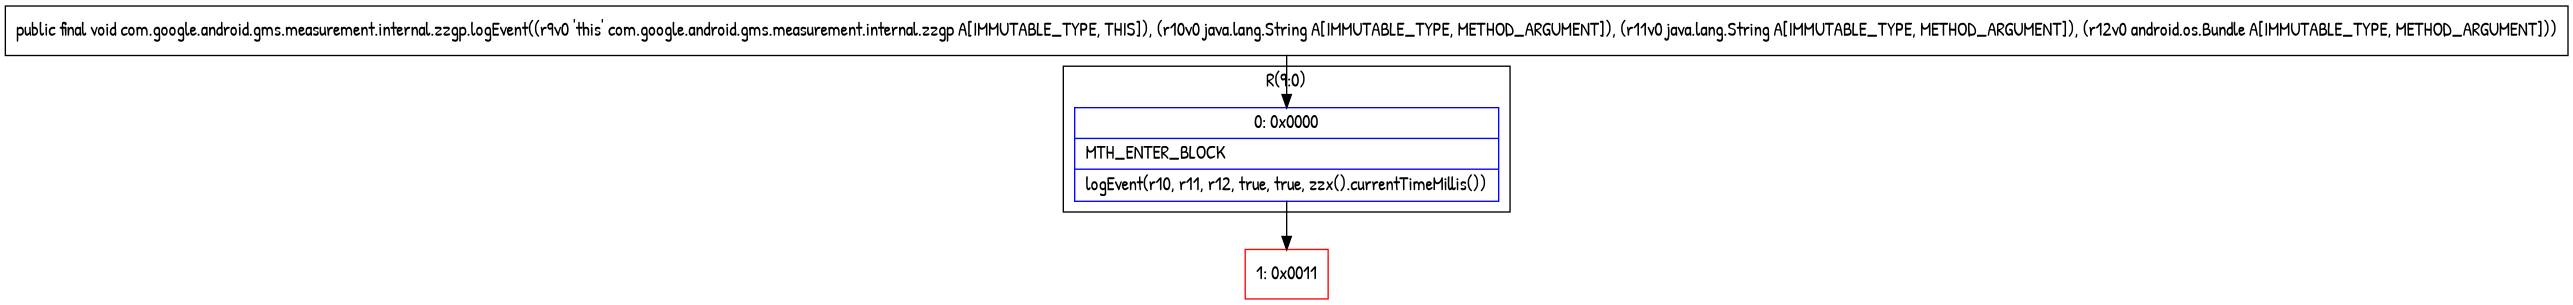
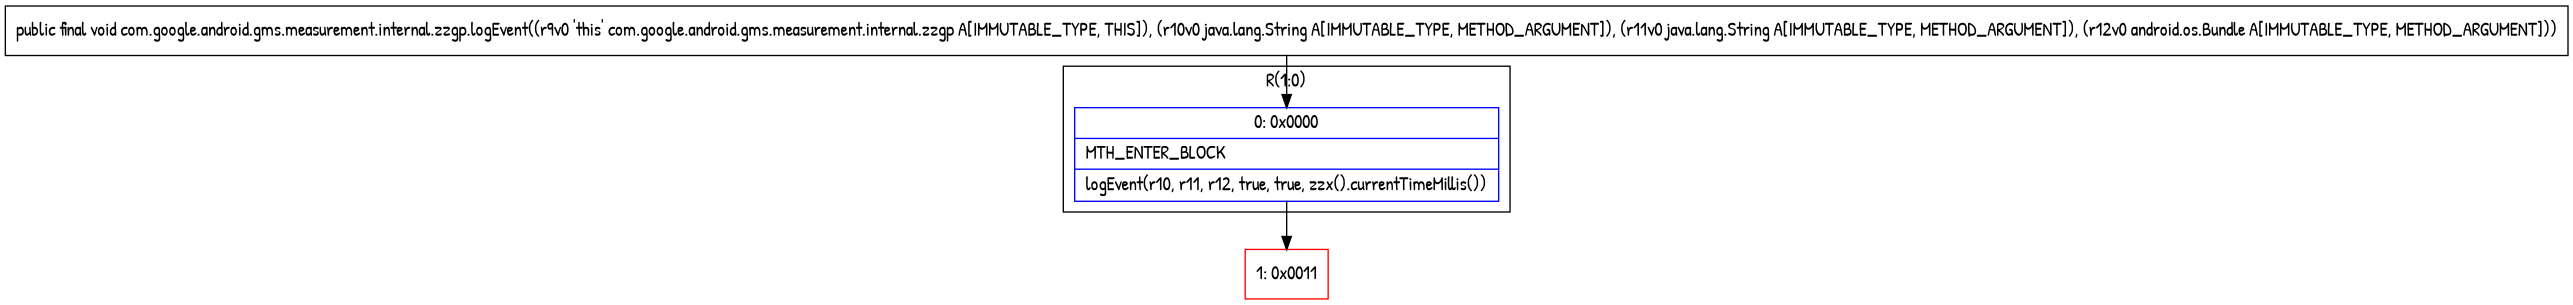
  digraph {
    fontname="Patrick Hand"
    node [shape=record fontname="Patrick Hand"]
    edge [fontname="Patrick Hand"]
    n1 [color=blue label="{0\:\ 0x0000|MTH_ENTER_BLOCK\l|logEvent(r10, r11, r12, true, true, zzx().currentTimeMillis())\l}"]
    n2 [color=red label="{1\:\ 0x0011}"]
    n3 [label="{public final void com.google.android.gms.measurement.internal.zzgp.logEvent((r9v0 'this' com.google.android.gms.measurement.internal.zzgp A[IMMUTABLE_TYPE, THIS]), (r10v0 java.lang.String A[IMMUTABLE_TYPE, METHOD_ARGUMENT]), (r11v0 java.lang.String A[IMMUTABLE_TYPE, METHOD_ARGUMENT]), (r12v0 android.os.Bundle A[IMMUTABLE_TYPE, METHOD_ARGUMENT])) }"]
    subgraph cluster_1 {
-     label="R(9:0)"
+     label="R(1:0)"
      n1
    }
    n1 -> n2
    n3 -> n1
  }
